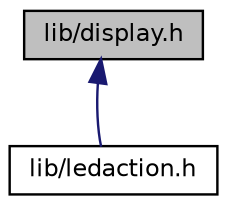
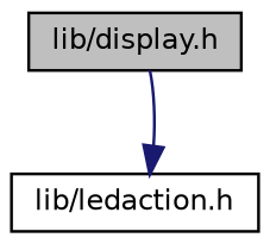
  digraph {
    node [color=black fontname=Helvetica fontsize=10 shape=record style=filled]
    n1 [fillcolor=grey75 fontcolor=black height=0.2 label="lib/display.h" width=0.4]
    n2 [fillcolor=white height=0.2 label="lib/ledaction.h" width=0.4]
-   n1 -> n2 [color=midnightblue dir=back fontname=Helvetica fontsize=10 labelfontname=Helvetica labelfontsize=10 style=solid]
+   n2 -> n1 [color=midnightblue dir=back fontname=Helvetica fontsize=10 labelfontname=Helvetica labelfontsize=10 style=solid]
  }
